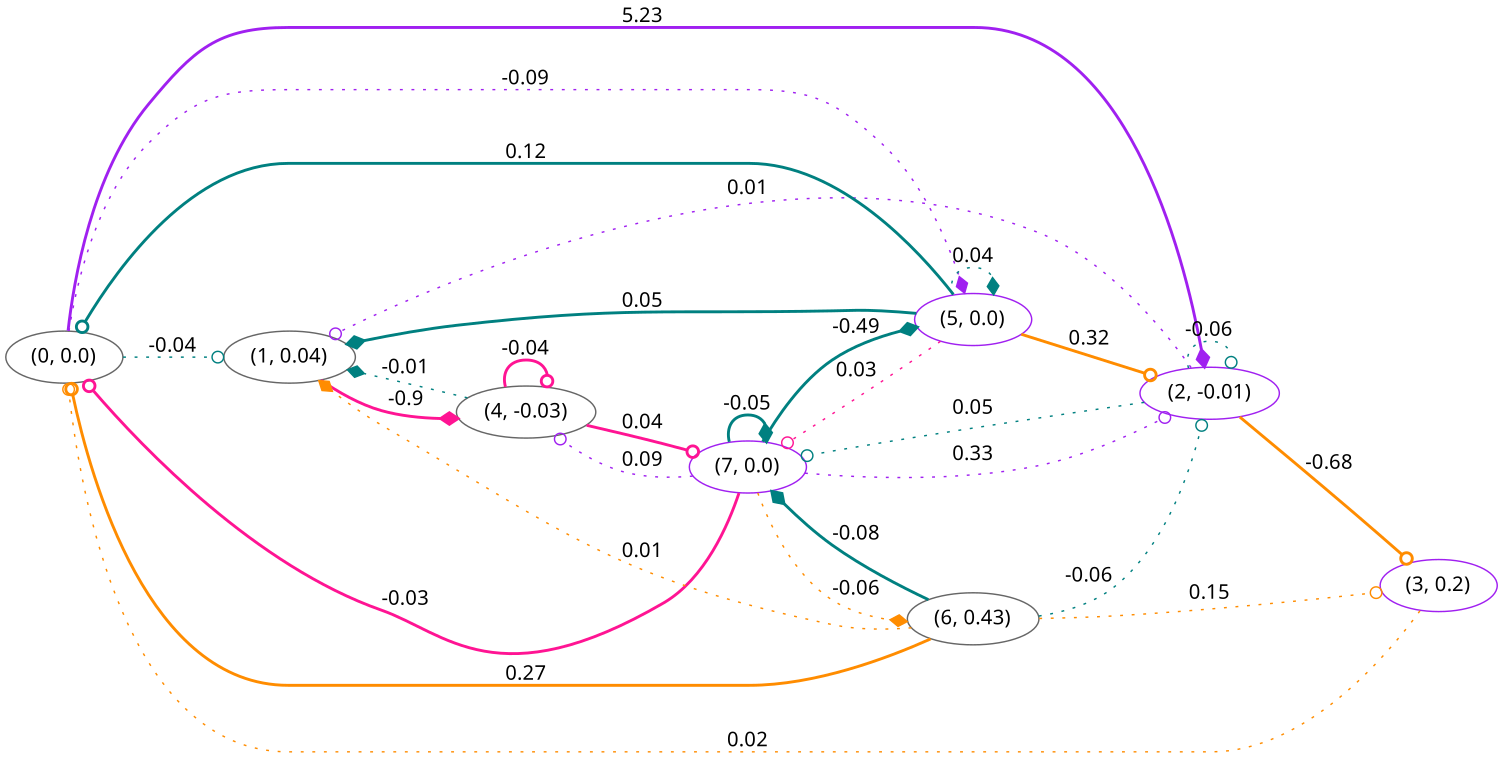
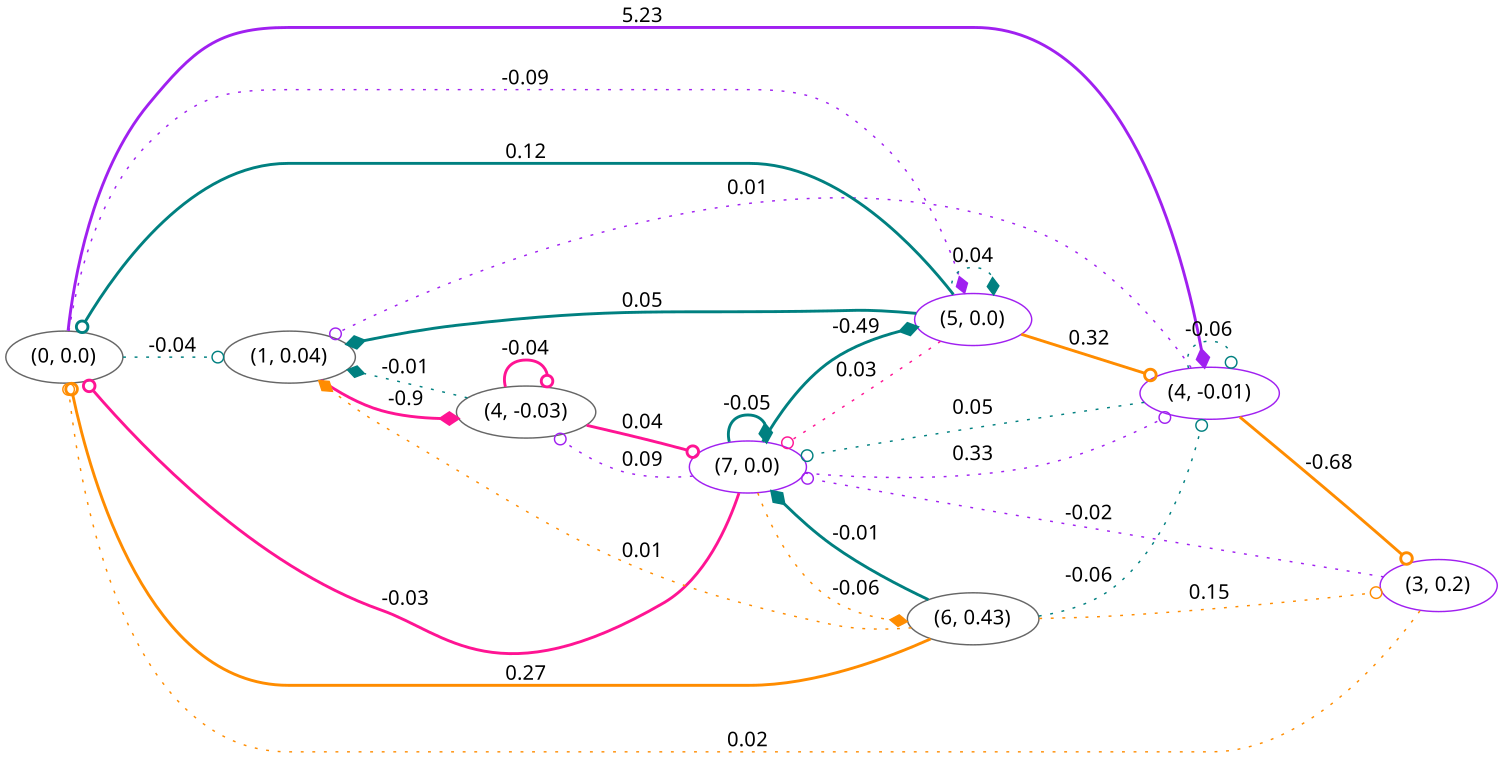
  digraph {
    fontname="Noto Sans"
    rankdir=LR
    node [color=gray40 fontname="Noto Sans"]
    edge [arrowhead=odot color=teal fontname="Noto Sans" style=dotted]
    n1 [label="(0, 0.0)"]
    n2 [label="(1, 0.04)"]
-   n3 [color=purple label="(2, -0.01)"]
+   n3 [color=purple label="(4, -0.01)"]
    n4 [color=purple label="(5, 0.0)"]
    n5 [label="(4, -0.03)"]
    n6 [color=purple label="(7, 0.0)"]
    n7 [color=purple label="(3, 0.2)"]
    n8 [label="(6, 0.43)"]
    n1 -> n2 [label=-0.04]
    n1 -> n3 [arrowhead=diamond color=purple label=5.23 style=bold]
    n1 -> n4 [arrowhead=diamond color=purple label=-0.09]
    n2 -> n5 [arrowhead=diamond color=deeppink label=-0.9 style=bold]
    n3 -> n2 [color=purple label=0.01]
    n3 -> n3 [label=-0.06]
    n3 -> n6 [label=0.05]
    n3 -> n7 [color=darkorange label=-0.68 style=bold]
    n4 -> n1 [label=0.12 style=bold]
    n4 -> n2 [arrowhead=diamond label=0.05 style=bold]
    n4 -> n3 [color=darkorange label=0.32 style=bold]
    n4 -> n4 [arrowhead=diamond label=0.04]
    n4 -> n6 [color=deeppink label=0.03]
    n5 -> n2 [arrowhead=diamond label=-0.01]
    n5 -> n5 [color=deeppink label=-0.04 style=bold]
    n5 -> n6 [color=deeppink label=0.04 style=bold]
    n6 -> n1 [color=deeppink label=-0.03 style=bold]
    n6 -> n3 [color=purple label=0.33]
    n6 -> n4 [arrowhead=diamond label=-0.49 style=bold]
    n6 -> n5 [color=purple label=0.09]
    n6 -> n6 [arrowhead=diamond label=-0.05 style=bold]
    n6 -> n8 [arrowhead=diamond color=darkorange label=-0.06]
    n7 -> n1 [color=darkorange label=0.02]
+   n7 -> n6 [color=purple label=-0.02]
    n8 -> n1 [color=darkorange label=0.27 style=bold]
    n8 -> n2 [arrowhead=diamond color=darkorange label=0.01]
    n8 -> n3 [label=-0.06]
-   n8 -> n6 [arrowhead=diamond label=-0.08 style=bold]
+   n8 -> n6 [arrowhead=diamond label=-0.01 style=bold]
    n8 -> n7 [color=darkorange label=0.15]
  }
